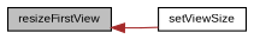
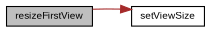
  digraph {
    rankdir=LR
    node [color=black fontname=Arial fontsize=9 shape=box]
    n1 [fillcolor=grey75 fontcolor=black height=0.2 label=resizeFirstView style=filled width=0.4]
    n2 [height=0.2 label=setViewSize width=0.4]
-   n1 -> n2 [color=brown dir=back fontname=Arial fontsize=9 labelfontname=Arial labelfontsize=9 style=solid]
+   n2 -> n1 [color=brown dir=back fontname=Arial fontsize=9 labelfontname=Arial labelfontsize=9 style=solid]
  }
